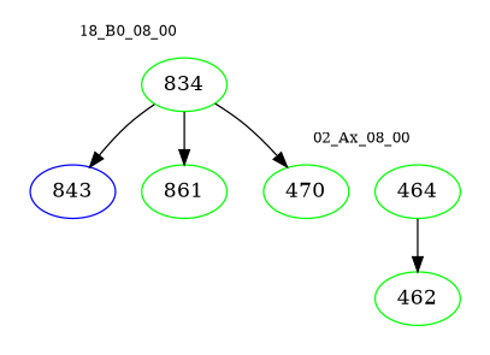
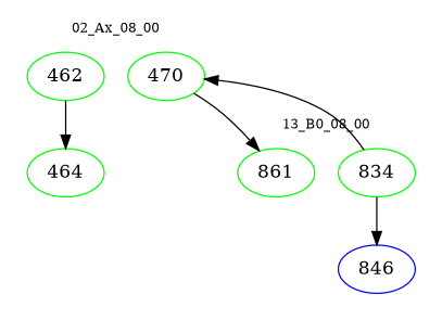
  digraph {
    node [color=green]
    edge [color=black]
    n1 [label=462]
    n2 [label=464]
    n3 [label=470]
    n4 [label=834]
-   n5 [color=blue label=843]
+   n5 [color=blue label=846]
    n6 [label=861]
    subgraph cluster_1 {
      color=white
      fontsize=10
      label="02_Ax_08_00"
      n1
      n2
      n3
    }
    subgraph cluster_2 {
      color=white
      fontsize=10
-     label="18_B0_08_00"
+     label="13_B0_08_00"
      n4
      n5
      n6
    }
-   n2 -> n1
+   n1 -> n2
    n4 -> n3
    n4 -> n5
-   n4 -> n6
+   n3 -> n6
  }
